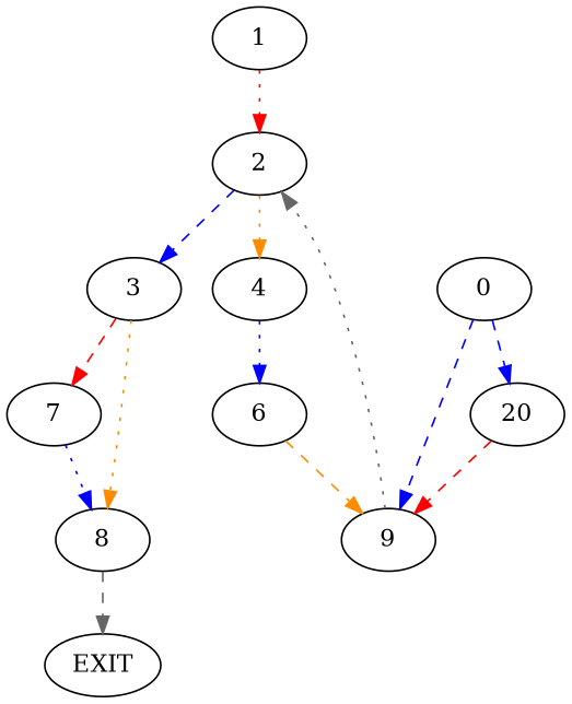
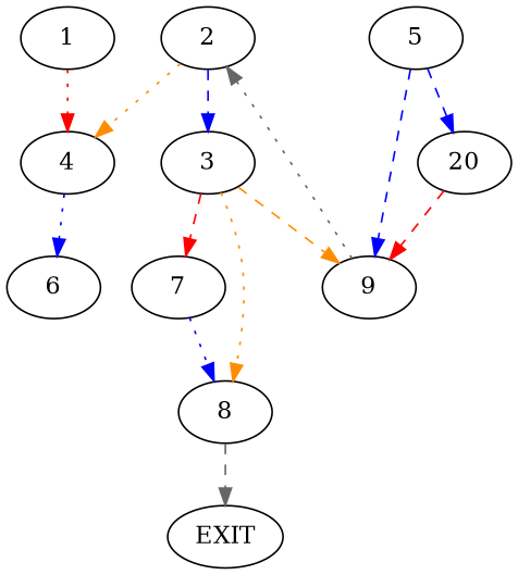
  digraph {
    edge [color=blue style=dashed]
    1
    2
    n3 [label=EXIT]
    3
    4
    7
    8
    6
-   5 [label=0]
+   5
    9
    n11 [label=20]
-   1 -> 2 [color=red style=dotted]
+   1 -> 4 [color=red style=dotted]
    2 -> 3
    2 -> 4 [color=darkorange style=dotted]
    3 -> 7 [color=red]
    3 -> 8 [color=darkorange style=dotted]
    4 -> 6 [style=dotted]
    7 -> 8 [style=dotted]
    8 -> n3 [color=gray40]
-   6 -> 9 [color=darkorange]
+   3 -> 9 [color=darkorange]
    5 -> 9
    5 -> n11
    9 -> 2 [color=gray40 style=dotted]
    n11 -> 9 [color=red]
  }
